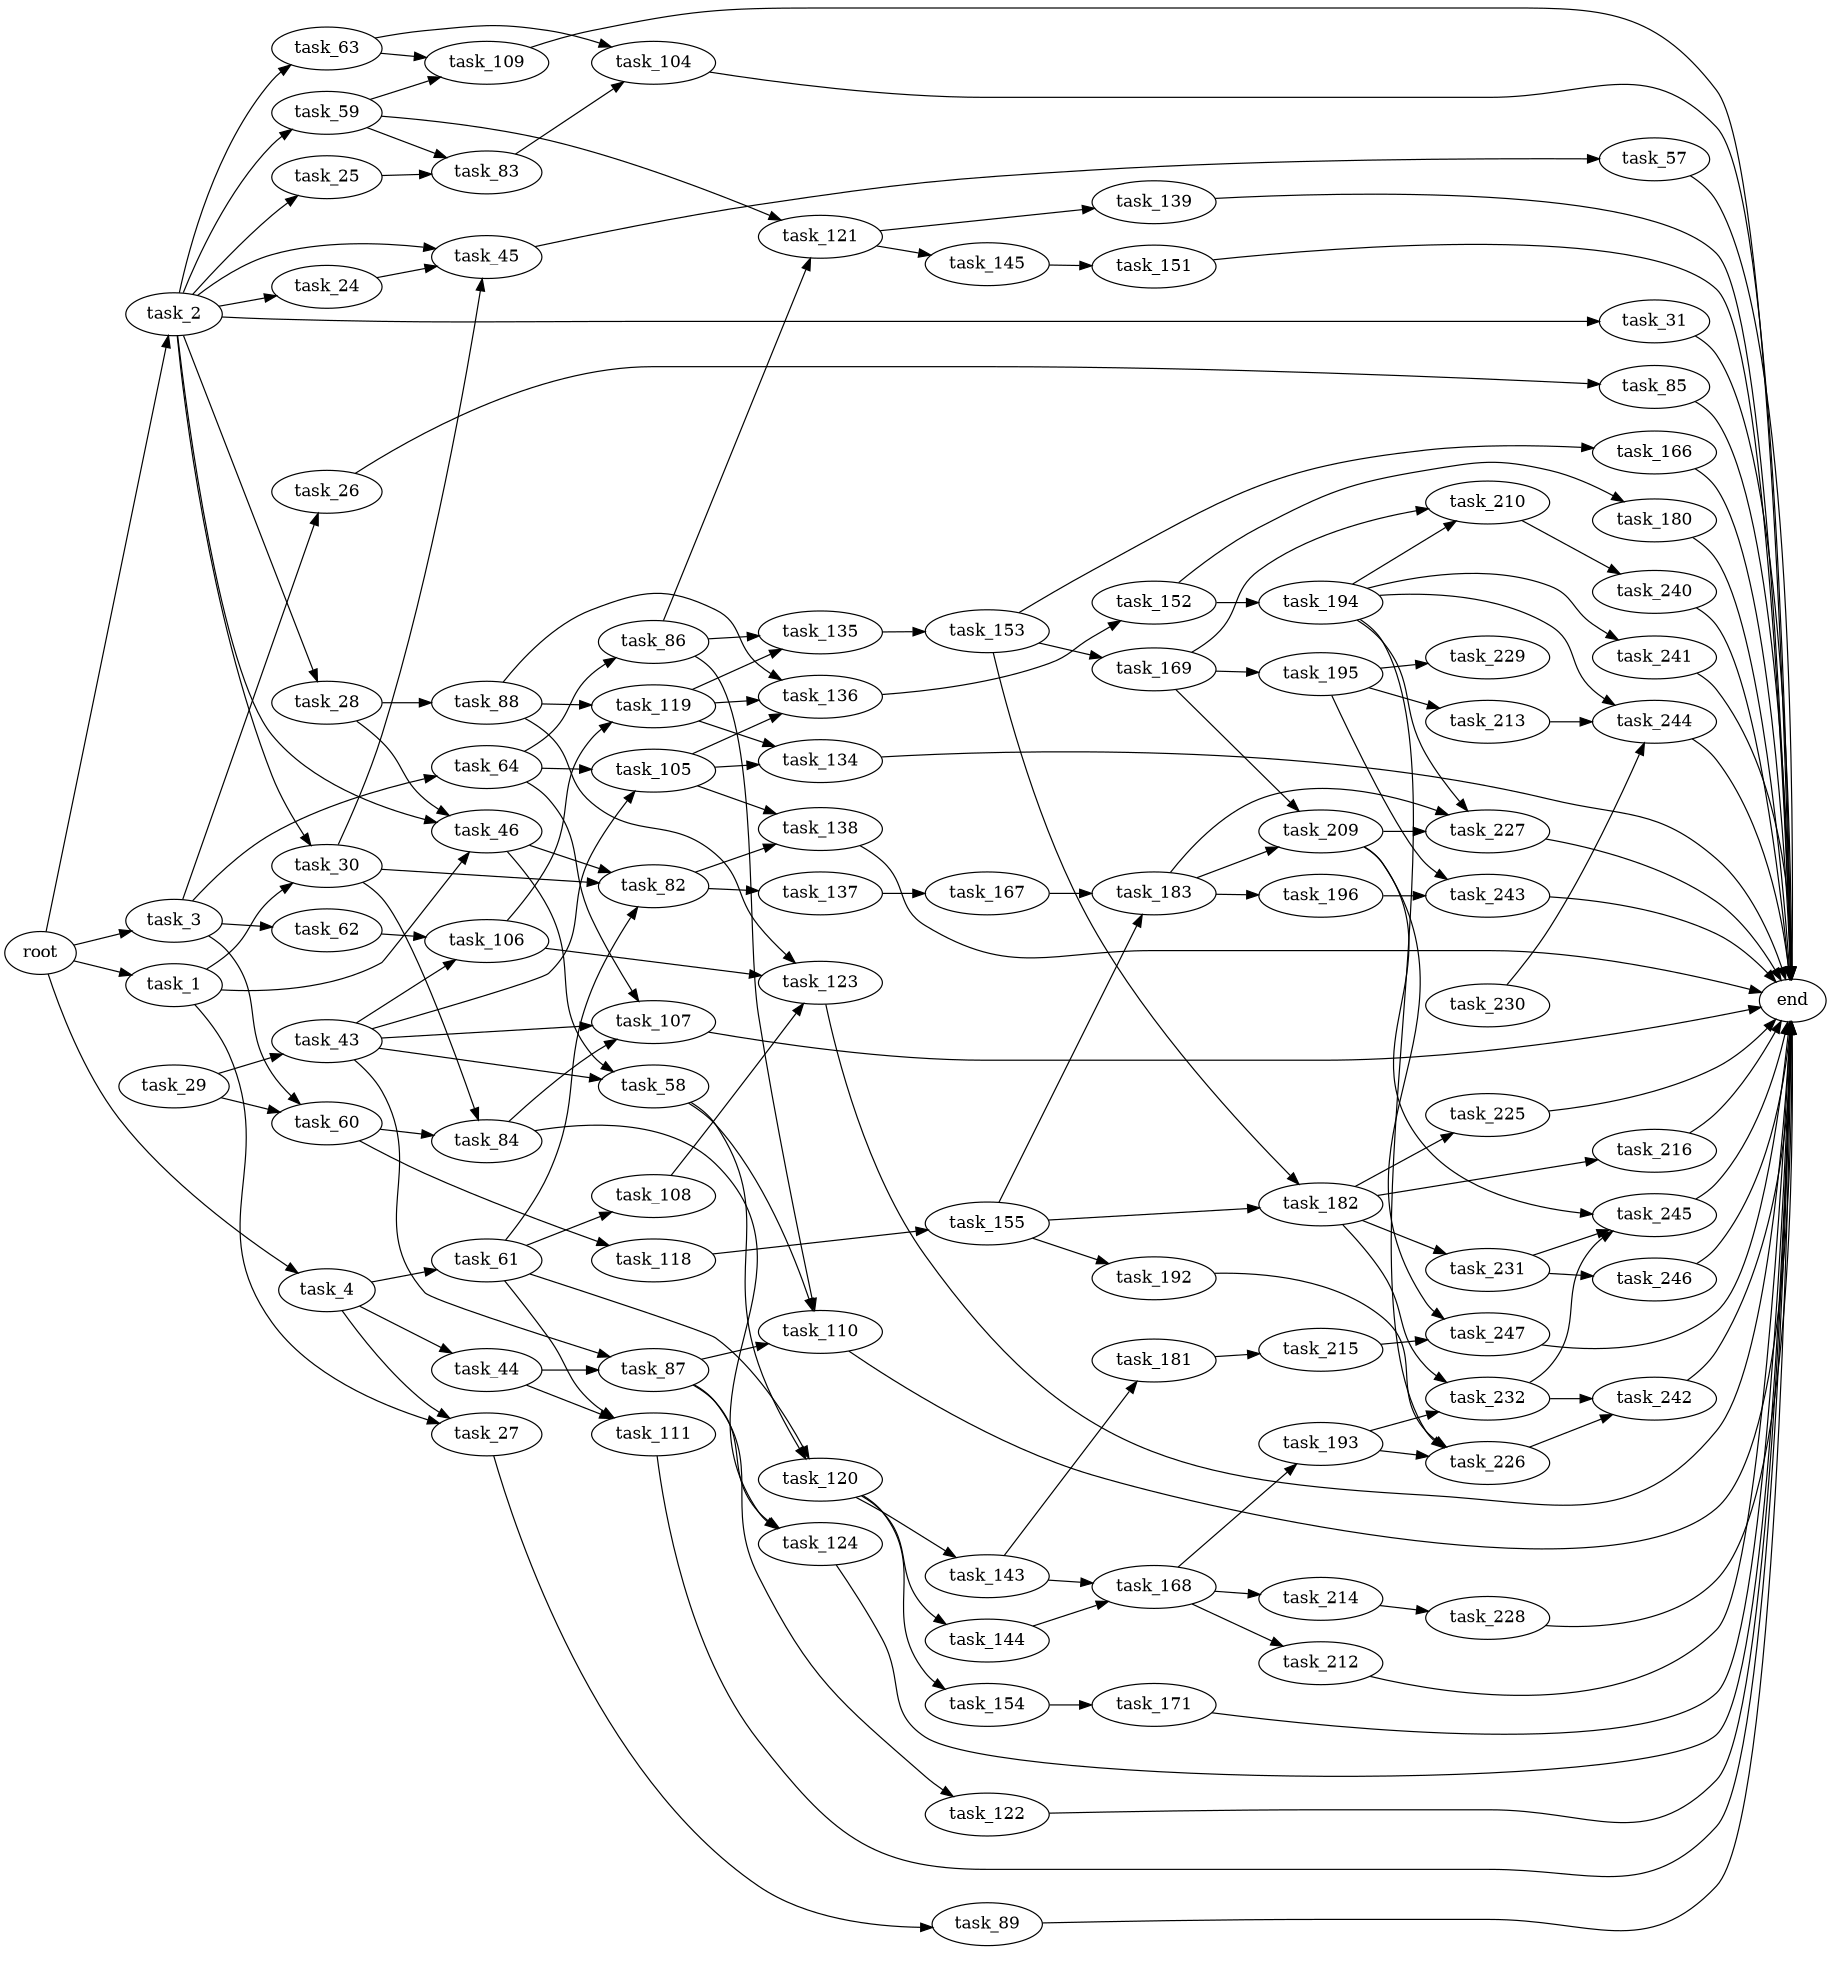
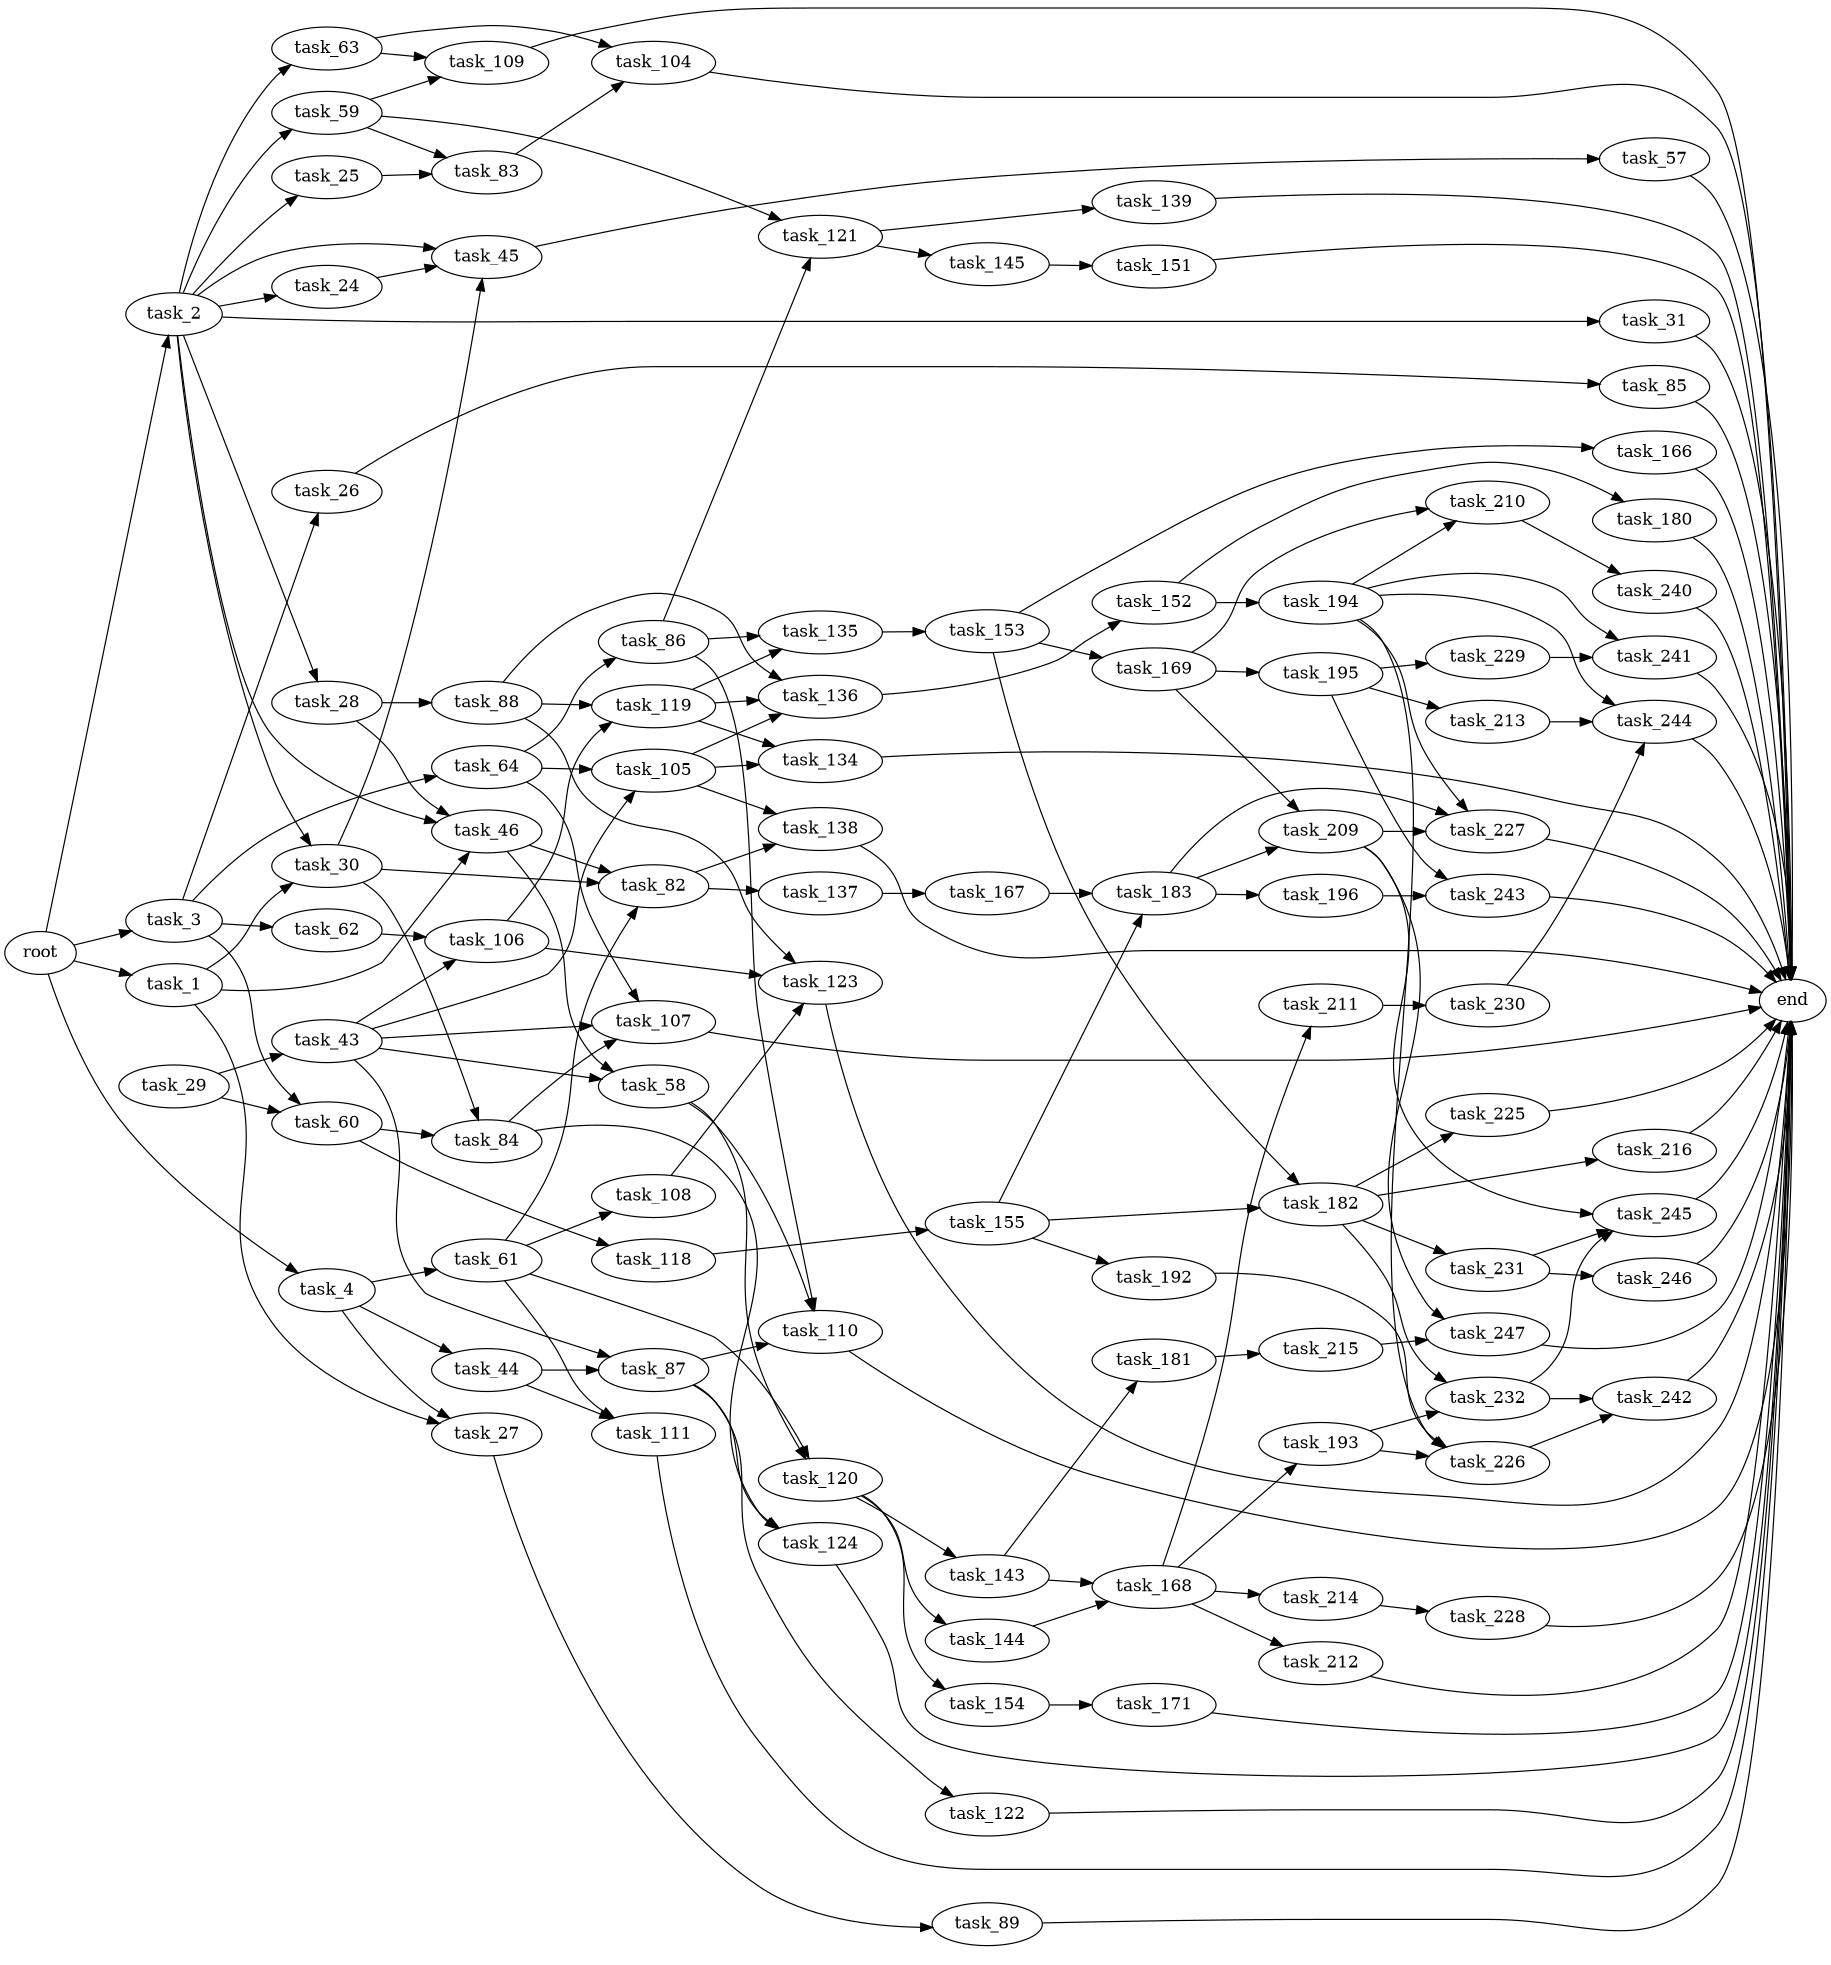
  digraph {
    rankdir=LR
    root
    task_1
    task_2
    task_3
    task_4
    task_27
    task_30
    task_46
    task_24
    task_25
    task_28
    task_31
    task_45
    task_59
    task_63
    task_26
    task_62
    task_64
    task_60
    task_44
    task_61
    task_89
    task_82
    task_84
    task_58
    task_83
    task_88
    end
    task_57
    task_109
    task_121
    task_104
    task_85
    task_29
    task_43
    task_106
    task_105
    task_107
    task_86
    task_87
    task_111
    task_120
    task_108
    task_137
    task_138
    task_124
    task_110
    task_119
    task_123
    task_136
    task_139
    task_145
    task_118
    task_134
    task_135
    task_122
    task_143
    task_144
    task_154
    task_152
    task_155
    task_167
    task_168
    task_181
    task_171
    task_151
    task_182
    task_183
    task_192
    task_153
    task_166
    task_169
    task_180
    task_194
    task_216
    task_225
    task_231
    task_232
    task_227
    task_209
    task_196
    task_226
    task_193
+   task_211
    task_212
    task_214
    task_215
    task_210
    task_195
    task_241
    task_244
    task_230
    task_228
    task_247
    task_240
    task_242
    task_213
    task_229
    task_243
    task_245
    task_246
    root -> task_1
    root -> task_2
    root -> task_3
    root -> task_4
    task_1 -> task_27
    task_1 -> task_30
    task_1 -> task_46
    task_2 -> task_30
    task_2 -> task_46
    task_2 -> task_24
    task_2 -> task_25
    task_2 -> task_28
    task_2 -> task_31
    task_2 -> task_45
    task_2 -> task_59
    task_2 -> task_63
    task_3 -> task_26
    task_3 -> task_62
    task_3 -> task_64
    task_3 -> task_60
    task_4 -> task_27
    task_4 -> task_44
    task_4 -> task_61
    task_27 -> task_89
    task_30 -> task_45
    task_30 -> task_82
    task_30 -> task_84
    task_46 -> task_82
    task_46 -> task_58
    task_24 -> task_45
    task_25 -> task_83
    task_28 -> task_46
    task_28 -> task_88
    task_31 -> end
    task_45 -> task_57
    task_59 -> task_83
    task_59 -> task_109
    task_59 -> task_121
    task_63 -> task_109
    task_63 -> task_104
    task_26 -> task_85
    task_62 -> task_106
    task_64 -> task_105
    task_64 -> task_107
    task_64 -> task_86
    task_60 -> task_84
    task_60 -> task_118
    task_44 -> task_87
    task_44 -> task_111
    task_61 -> task_82
    task_61 -> task_111
    task_61 -> task_120
    task_61 -> task_108
    task_89 -> end
    task_82 -> task_137
    task_82 -> task_138
    task_84 -> task_107
    task_84 -> task_124
    task_58 -> task_120
    task_58 -> task_110
    task_83 -> task_104
    task_88 -> task_119
    task_88 -> task_123
    task_88 -> task_136
    task_57 -> end
    task_109 -> end
    task_121 -> task_139
    task_121 -> task_145
    task_104 -> end
    task_85 -> end
    task_29 -> task_60
    task_29 -> task_43
    task_43 -> task_58
    task_43 -> task_106
    task_43 -> task_105
    task_43 -> task_107
    task_43 -> task_87
    task_106 -> task_119
    task_106 -> task_123
    task_105 -> task_138
    task_105 -> task_136
    task_105 -> task_134
    task_107 -> end
    task_86 -> task_121
    task_86 -> task_110
    task_86 -> task_135
    task_87 -> task_124
    task_87 -> task_110
    task_87 -> task_122
    task_111 -> end
    task_120 -> task_143
    task_120 -> task_144
    task_120 -> task_154
    task_108 -> task_123
    task_137 -> task_167
    task_138 -> end
    task_124 -> end
    task_110 -> end
    task_119 -> task_136
    task_119 -> task_134
    task_119 -> task_135
    task_123 -> end
    task_136 -> task_152
    task_139 -> end
    task_145 -> task_151
    task_118 -> task_155
    task_134 -> end
    task_135 -> task_153
    task_122 -> end
    task_143 -> task_168
    task_143 -> task_181
    task_144 -> task_168
    task_154 -> task_171
    task_152 -> task_180
    task_152 -> task_194
    task_155 -> task_182
    task_155 -> task_183
    task_155 -> task_192
    task_167 -> task_183
    task_168 -> task_193
+   task_168 -> task_211
    task_168 -> task_212
    task_168 -> task_214
    task_181 -> task_215
    task_171 -> end
    task_151 -> end
    task_182 -> task_216
    task_182 -> task_225
    task_182 -> task_231
    task_182 -> task_232
    task_183 -> task_227
    task_183 -> task_209
    task_183 -> task_196
    task_192 -> task_226
    task_153 -> task_182
    task_153 -> task_166
    task_153 -> task_169
    task_166 -> end
    task_169 -> task_209
    task_169 -> task_210
    task_169 -> task_195
    task_180 -> end
    task_194 -> task_227
    task_194 -> task_226
    task_194 -> task_210
    task_194 -> task_241
    task_194 -> task_244
    task_216 -> end
    task_225 -> end
    task_231 -> task_245
    task_231 -> task_246
    task_232 -> task_242
    task_232 -> task_245
    task_227 -> end
    task_209 -> task_227
    task_209 -> task_247
    task_209 -> task_245
    task_196 -> task_243
    task_226 -> task_242
    task_193 -> task_232
    task_193 -> task_226
+   task_211 -> task_230
    task_212 -> end
    task_214 -> task_228
    task_215 -> task_247
    task_210 -> task_240
    task_195 -> task_213
    task_195 -> task_229
    task_195 -> task_243
    task_241 -> end
    task_244 -> end
    task_230 -> task_244
    task_228 -> end
    task_247 -> end
    task_240 -> end
    task_242 -> end
    task_213 -> task_244
+   task_229 -> task_241
    task_243 -> end
    task_245 -> end
    task_246 -> end
  }
